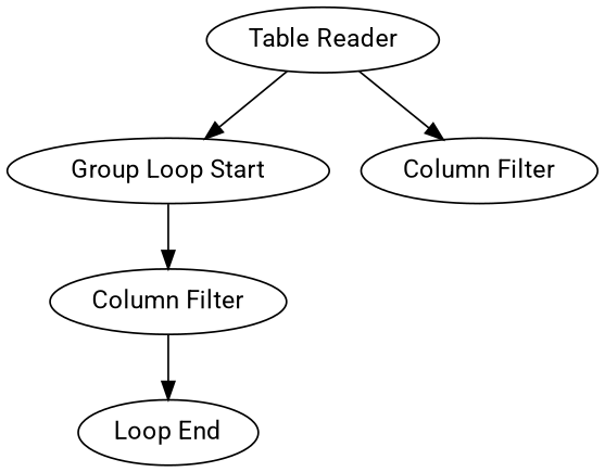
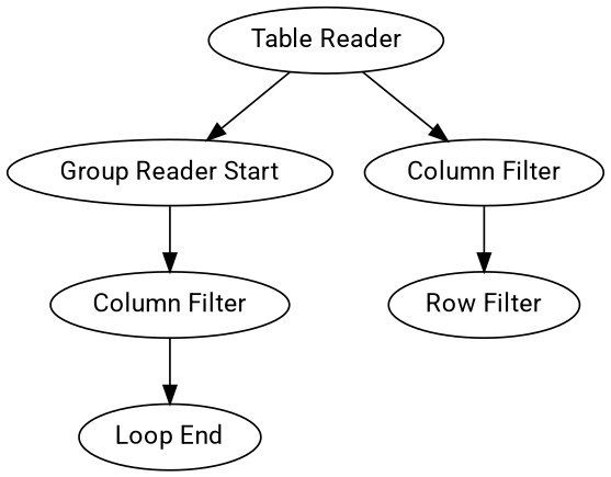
  digraph {
    fontname=Roboto
    rankdir=TB
    node [fontname=Roboto]
    edge [fontname=Roboto]
-   n1 [label="Group Loop Start"]
+   n1 [label="Group Reader Start"]
    n2 [label="Column Filter"]
    n3 [label="Loop End"]
    n4 [label="Column Filter"]
+   n5 [label="Row Filter"]
    n6 [label="Table Reader"]
    n1 -> n2
    n2 -> n3
+   n4 -> n5
    n6 -> n1
    n6 -> n4
  }
